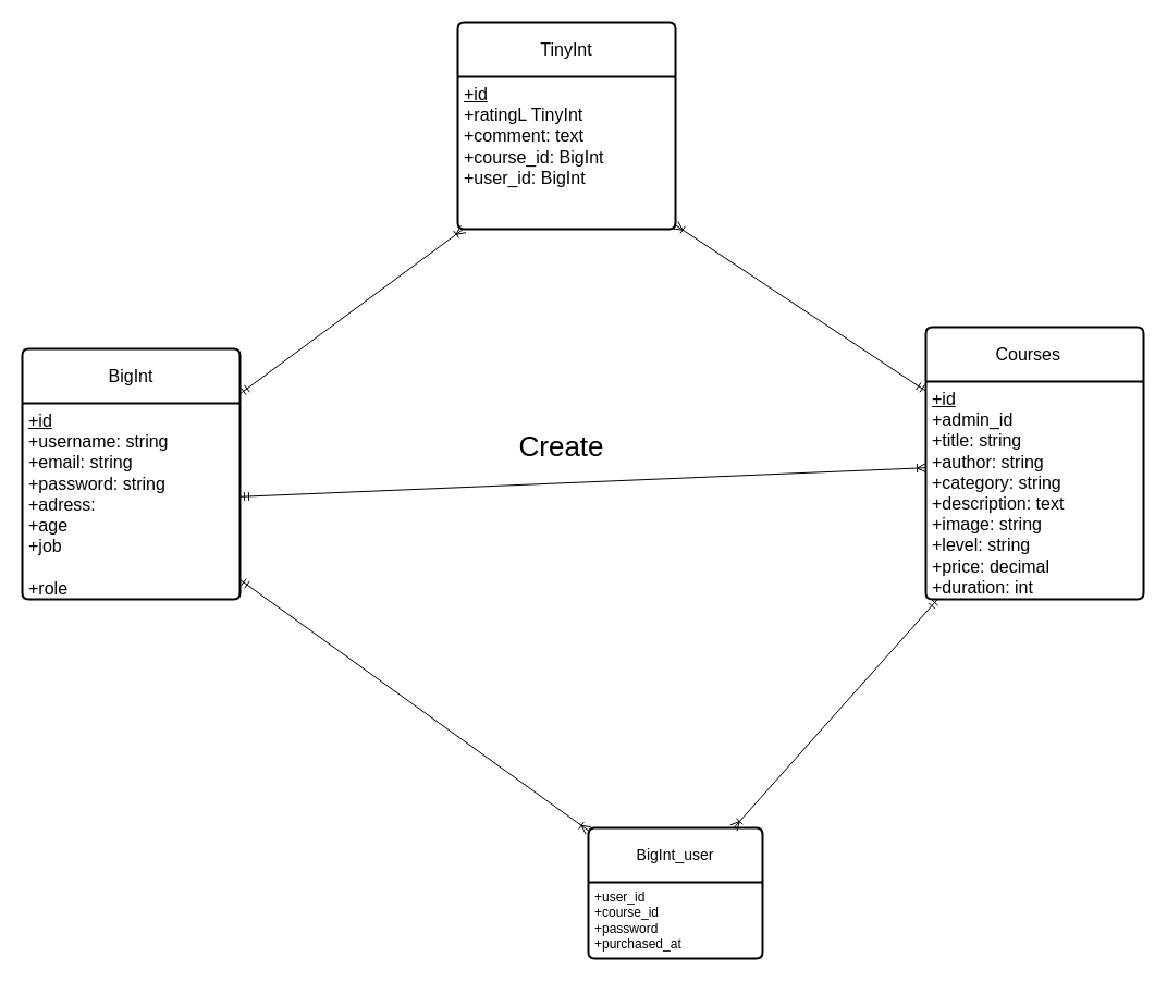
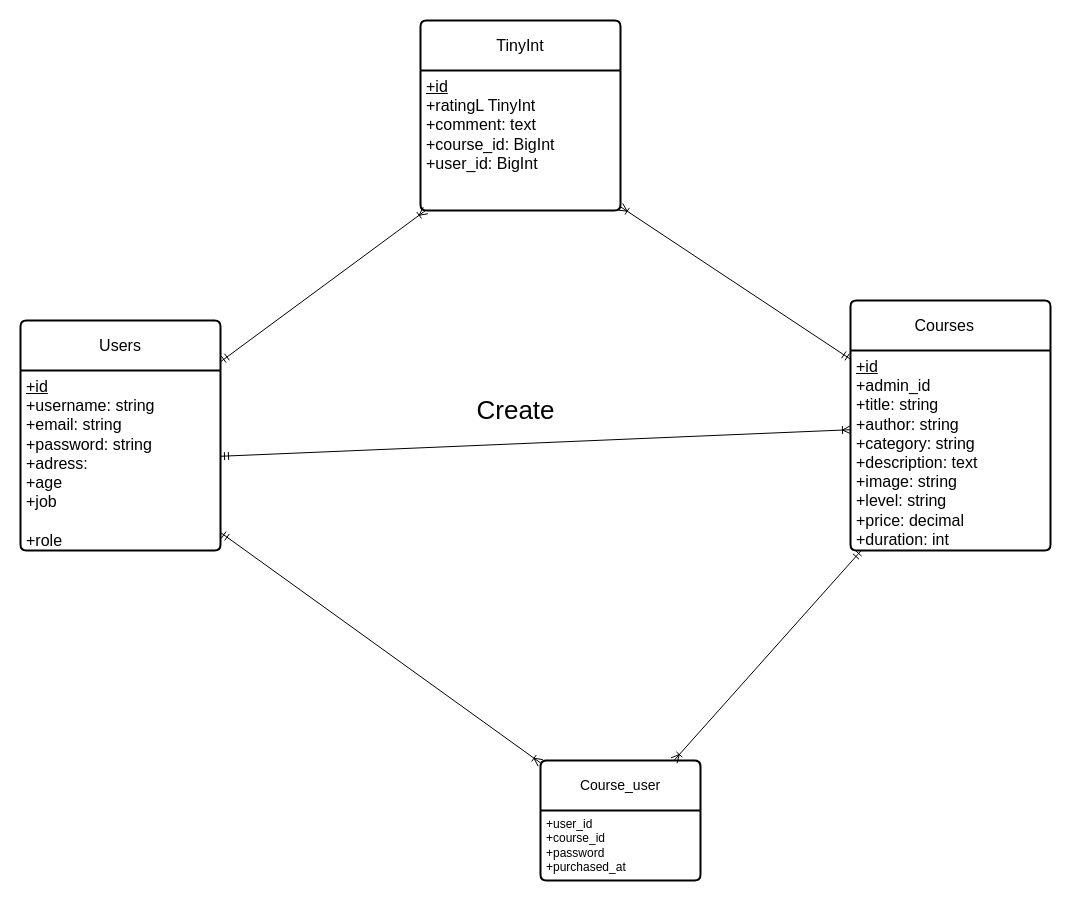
  <mxCell id="0" />
  <mxCell id="1" parent="0" />
  <mxCell id="2" style="edgeStyle=none;html=1;endArrow=ERoneToMany;endFill=0;startArrow=ERmandOne;startFill=0;" parent="1" source="3" target="9" edge="1"><mxGeometry relative="1" as="geometry" /></mxCell>
- <mxCell id="3" value="BigInt" style="swimlane;childLayout=stackLayout;horizontal=1;startSize=50;horizontalStack=0;rounded=1;fontSize=16;fontStyle=0;strokeWidth=2;resizeParent=0;resizeLast=1;shadow=0;dashed=0;align=center;arcSize=4;whiteSpace=wrap;html=1;" parent="1" vertex="1"><mxGeometry x="20" y="320" width="200" height="230" as="geometry" /></mxCell>
+ <mxCell id="3" value="Users" style="swimlane;childLayout=stackLayout;horizontal=1;startSize=50;horizontalStack=0;rounded=1;fontSize=16;fontStyle=0;strokeWidth=2;resizeParent=0;resizeLast=1;shadow=0;dashed=0;align=center;arcSize=4;whiteSpace=wrap;html=1;" parent="1" vertex="1"><mxGeometry x="20" y="320" width="200" height="230" as="geometry" /></mxCell>
  <mxCell id="4" value="&lt;u&gt;&lt;font style=&quot;font-size: 16px;&quot;&gt;+id&lt;/font&gt;&lt;/u&gt;&lt;div&gt;&lt;font style=&quot;font-size: 16px;&quot;&gt;+username: string&lt;/font&gt;&lt;/div&gt;&lt;div&gt;&lt;font style=&quot;font-size: 16px;&quot;&gt;+email: string&lt;br&gt;+password: string&lt;/font&gt;&lt;/div&gt;&lt;div&gt;&lt;span style=&quot;font-size: 16px;&quot;&gt;+adress:&lt;/span&gt;&lt;/div&gt;&lt;div&gt;&lt;span style=&quot;font-size: 16px;&quot;&gt;+age&lt;/span&gt;&lt;/div&gt;&lt;div&gt;&lt;span style=&quot;font-size: 16px;&quot;&gt;+job&lt;/span&gt;&lt;/div&gt;&lt;div&gt;&lt;span style=&quot;font-size: 16px;&quot;&gt;&lt;br&gt;&lt;/span&gt;&lt;/div&gt;&lt;div&gt;&lt;font style=&quot;font-size: 16px;&quot;&gt;+role&lt;/font&gt;&lt;/div&gt;" style="align=left;strokeColor=none;fillColor=none;spacingLeft=4;spacingRight=4;fontSize=12;verticalAlign=top;resizable=0;rotatable=0;part=1;html=1;whiteSpace=wrap;" parent="3" vertex="1"><mxGeometry y="50" width="200" height="180" as="geometry" /></mxCell>
  <mxCell id="5" style="edgeStyle=none;html=1;endArrow=ERoneToMany;endFill=0;startArrow=ERmandOne;startFill=0;" parent="1" source="6" target="9" edge="1"><mxGeometry relative="1" as="geometry" /></mxCell>
  <mxCell id="6" value="Courses&lt;span style=&quot;white-space: pre;&quot;&gt;&#09;&lt;/span&gt;" style="swimlane;childLayout=stackLayout;horizontal=1;startSize=50;horizontalStack=0;rounded=1;fontSize=16;fontStyle=0;strokeWidth=2;resizeParent=0;resizeLast=1;shadow=0;dashed=0;align=center;arcSize=4;whiteSpace=wrap;html=1;" parent="1" vertex="1"><mxGeometry x="850" y="300" width="200" height="250" as="geometry" /></mxCell>
  <mxCell id="7" value="&lt;u&gt;&lt;font style=&quot;font-size: 16px;&quot;&gt;+id&lt;/font&gt;&lt;/u&gt;&lt;div&gt;&lt;span style=&quot;font-size: 16px;&quot;&gt;+admin_id&lt;br&gt;&lt;/span&gt;&lt;div&gt;&lt;font style=&quot;font-size: 16px;&quot;&gt;+title: string&lt;/font&gt;&lt;/div&gt;&lt;div&gt;&lt;font style=&quot;font-size: 16px;&quot;&gt;+author: string&lt;br&gt;+category: string&lt;/font&gt;&lt;/div&gt;&lt;div&gt;&lt;font style=&quot;font-size: 16px;&quot;&gt;+description: text&lt;/font&gt;&lt;/div&gt;&lt;div&gt;&lt;font style=&quot;font-size: 16px;&quot;&gt;+image: string&lt;/font&gt;&lt;/div&gt;&lt;div&gt;&lt;font style=&quot;font-size: 16px;&quot;&gt;+level: string&lt;/font&gt;&lt;/div&gt;&lt;div&gt;&lt;span style=&quot;font-size: 16px;&quot;&gt;+price: decimal&lt;/span&gt;&lt;/div&gt;&lt;div&gt;&lt;span style=&quot;font-size: 16px;&quot;&gt;+duration: int&lt;/span&gt;&lt;/div&gt;&lt;/div&gt;" style="align=left;strokeColor=none;fillColor=none;spacingLeft=4;spacingRight=4;fontSize=12;verticalAlign=top;resizable=0;rotatable=0;part=1;html=1;whiteSpace=wrap;" parent="6" vertex="1"><mxGeometry y="50" width="200" height="200" as="geometry" /></mxCell>
  <mxCell id="8" value="TinyInt" style="swimlane;childLayout=stackLayout;horizontal=1;startSize=50;horizontalStack=0;rounded=1;fontSize=16;fontStyle=0;strokeWidth=2;resizeParent=0;resizeLast=1;shadow=0;dashed=0;align=center;arcSize=4;whiteSpace=wrap;html=1;" parent="1" vertex="1"><mxGeometry x="420" y="20" width="200" height="190" as="geometry" /></mxCell>
  <mxCell id="9" value="&lt;u&gt;&lt;font style=&quot;font-size: 16px;&quot;&gt;+id&lt;/font&gt;&lt;/u&gt;&lt;div&gt;&lt;font style=&quot;font-size: 16px;&quot;&gt;+ratingL TinyInt&lt;/font&gt;&lt;/div&gt;&lt;div&gt;&lt;font style=&quot;font-size: 16px;&quot;&gt;+comment: text&lt;br&gt;+course_id: BigInt&lt;/font&gt;&lt;/div&gt;&lt;div&gt;&lt;span style=&quot;font-size: 16px;&quot;&gt;+user_id: BigInt&lt;/span&gt;&lt;/div&gt;" style="align=left;strokeColor=none;fillColor=none;spacingLeft=4;spacingRight=4;fontSize=12;verticalAlign=top;resizable=0;rotatable=0;part=1;html=1;whiteSpace=wrap;" parent="8" vertex="1"><mxGeometry y="50" width="200" height="140" as="geometry" /></mxCell>
- <mxCell id="10" value="BigInt_user" style="swimlane;childLayout=stackLayout;horizontal=1;startSize=50;horizontalStack=0;rounded=1;fontSize=14;fontStyle=0;strokeWidth=2;resizeParent=0;resizeLast=1;shadow=0;dashed=0;align=center;arcSize=4;whiteSpace=wrap;html=1;" parent="1" vertex="1"><mxGeometry x="540" y="760" width="160" height="120" as="geometry" /></mxCell>
+ <mxCell id="10" value="Course_user" style="swimlane;childLayout=stackLayout;horizontal=1;startSize=50;horizontalStack=0;rounded=1;fontSize=14;fontStyle=0;strokeWidth=2;resizeParent=0;resizeLast=1;shadow=0;dashed=0;align=center;arcSize=4;whiteSpace=wrap;html=1;" parent="1" vertex="1"><mxGeometry x="540" y="760" width="160" height="120" as="geometry" /></mxCell>
  <mxCell id="11" value="+user_id&lt;div&gt;+course_id&lt;/div&gt;&lt;div&gt;+password&lt;/div&gt;&lt;div&gt;+purchased_at&lt;/div&gt;" style="align=left;strokeColor=none;fillColor=none;spacingLeft=4;fontSize=12;verticalAlign=top;resizable=0;rotatable=0;part=1;html=1;" parent="10" vertex="1"><mxGeometry y="50" width="160" height="70" as="geometry" /></mxCell>
  <mxCell id="12" style="edgeStyle=none;html=1;endArrow=ERoneToMany;endFill=0;startArrow=ERmandOne;startFill=0;" parent="1" source="7" target="10" edge="1"><mxGeometry relative="1" as="geometry" /></mxCell>
  <mxCell id="13" style="edgeStyle=none;html=1;endArrow=ERoneToMany;endFill=0;startArrow=ERmandOne;startFill=0;" parent="1" source="4" target="10" edge="1"><mxGeometry relative="1" as="geometry" /></mxCell>
  <mxCell id="14" style="edgeStyle=none;html=1;endArrow=ERoneToMany;endFill=0;startArrow=ERmandOne;startFill=0;" parent="1" source="4" target="6" edge="1"><mxGeometry relative="1" as="geometry" /></mxCell>
  <mxCell id="15" value="Create" style="text;html=1;align=center;verticalAlign=middle;resizable=0;points=[];autosize=1;strokeColor=none;fillColor=none;fontSize=26;" parent="1" vertex="1"><mxGeometry x="465" y="390" width="100" height="40" as="geometry" /></mxCell>
